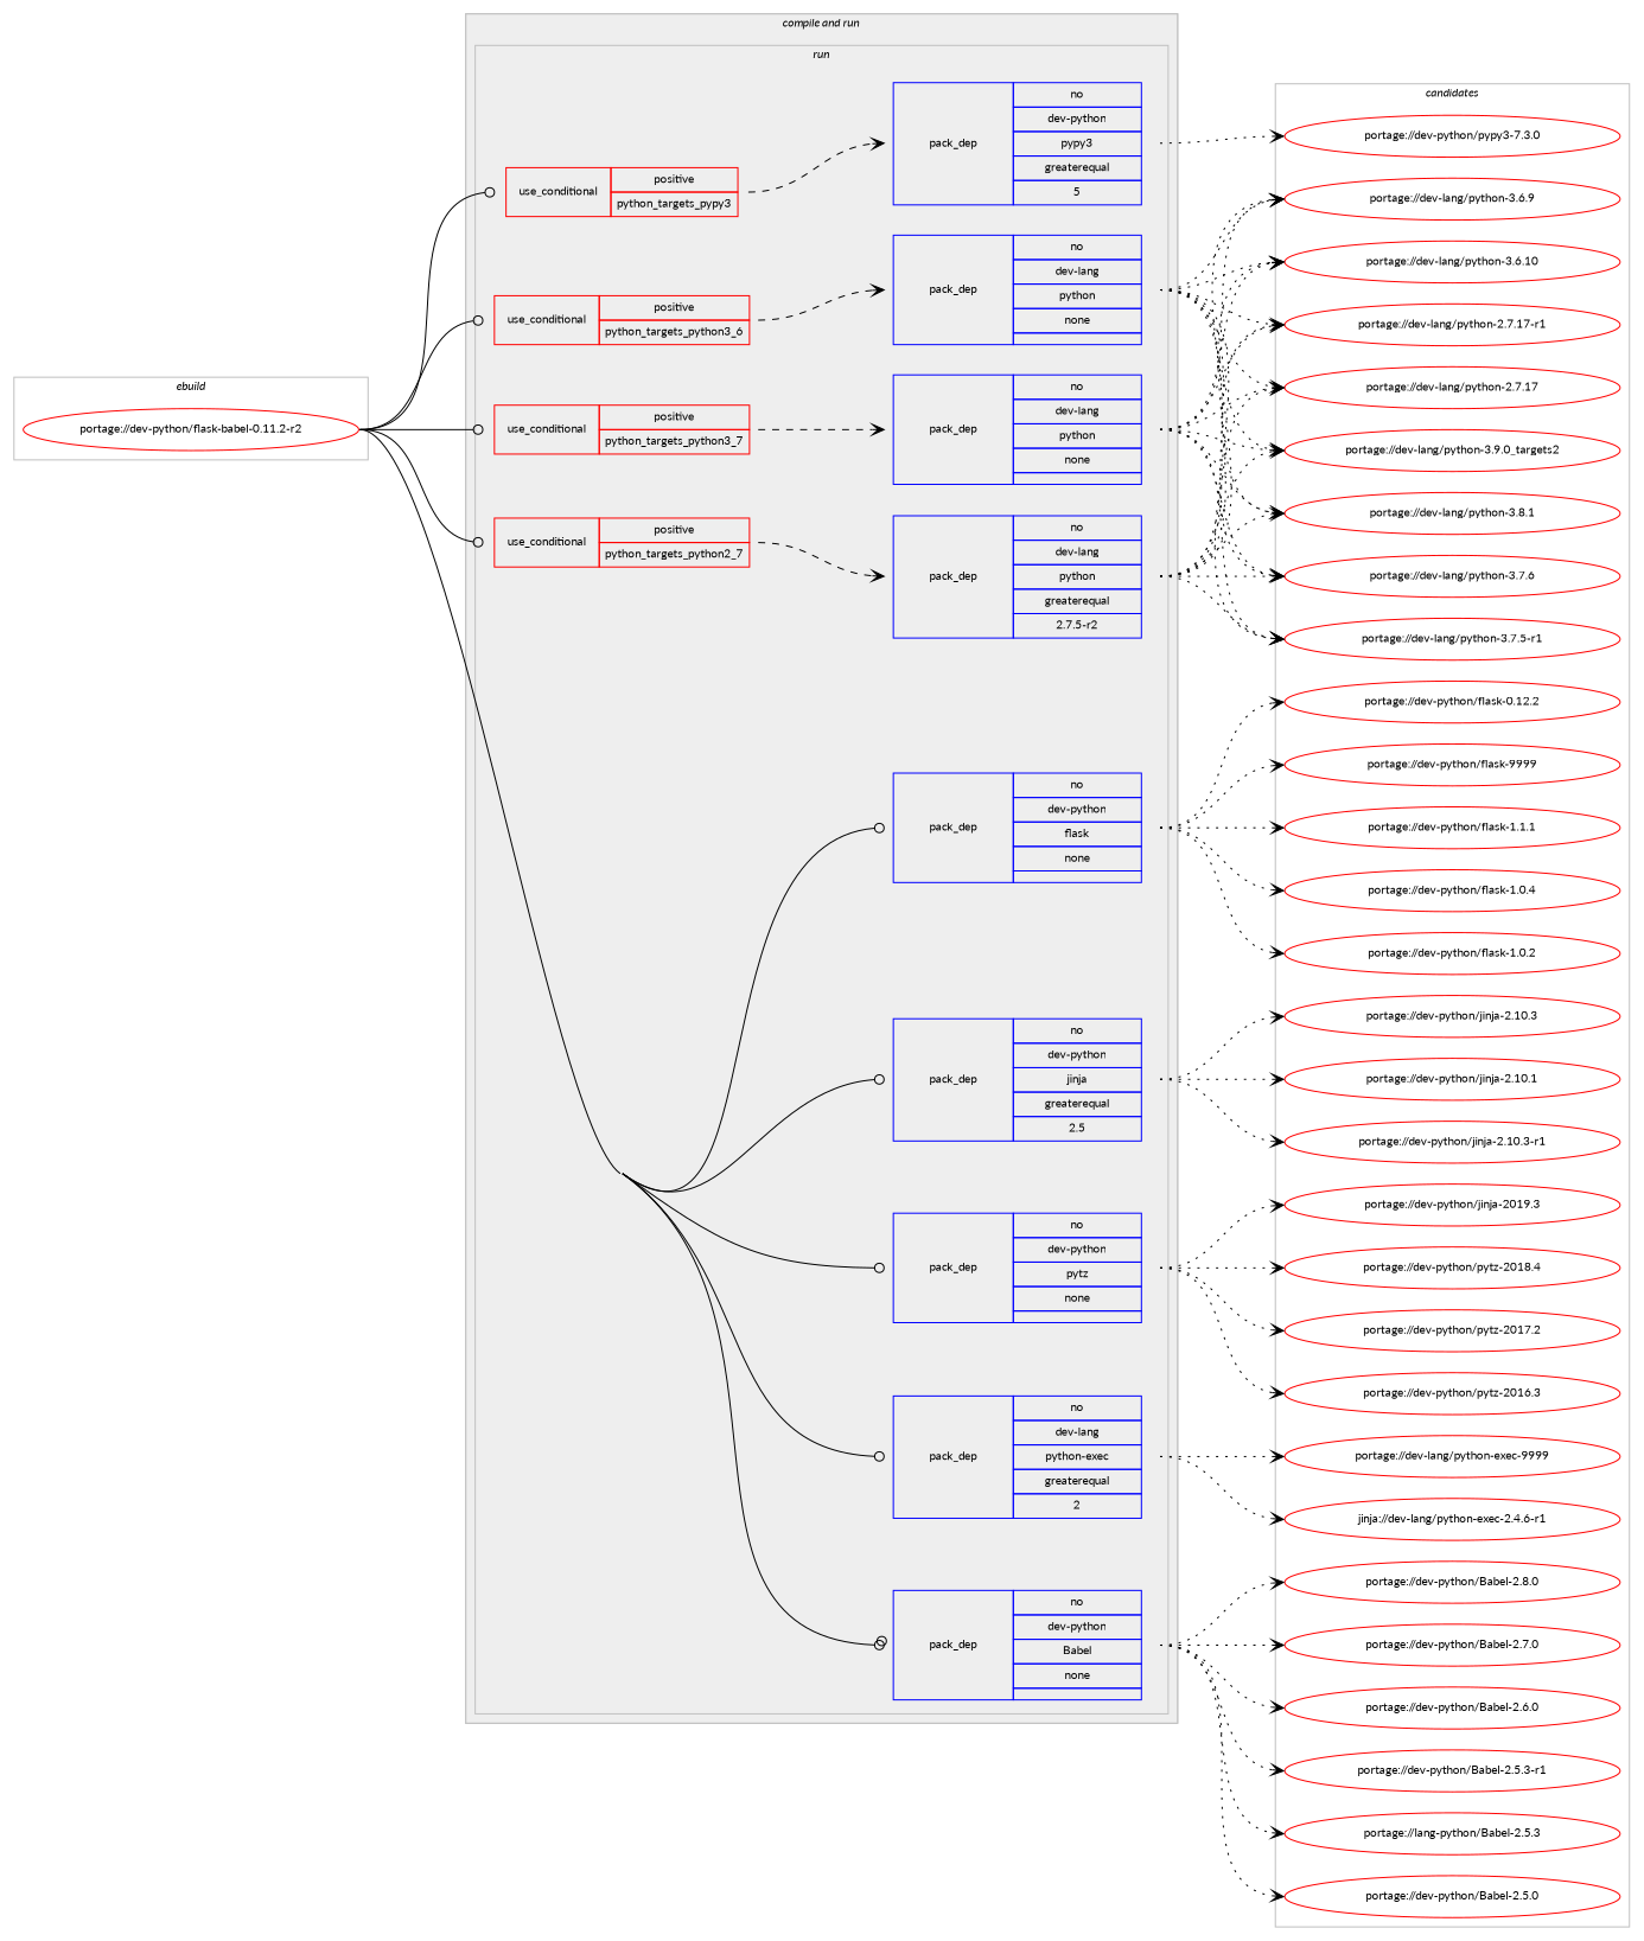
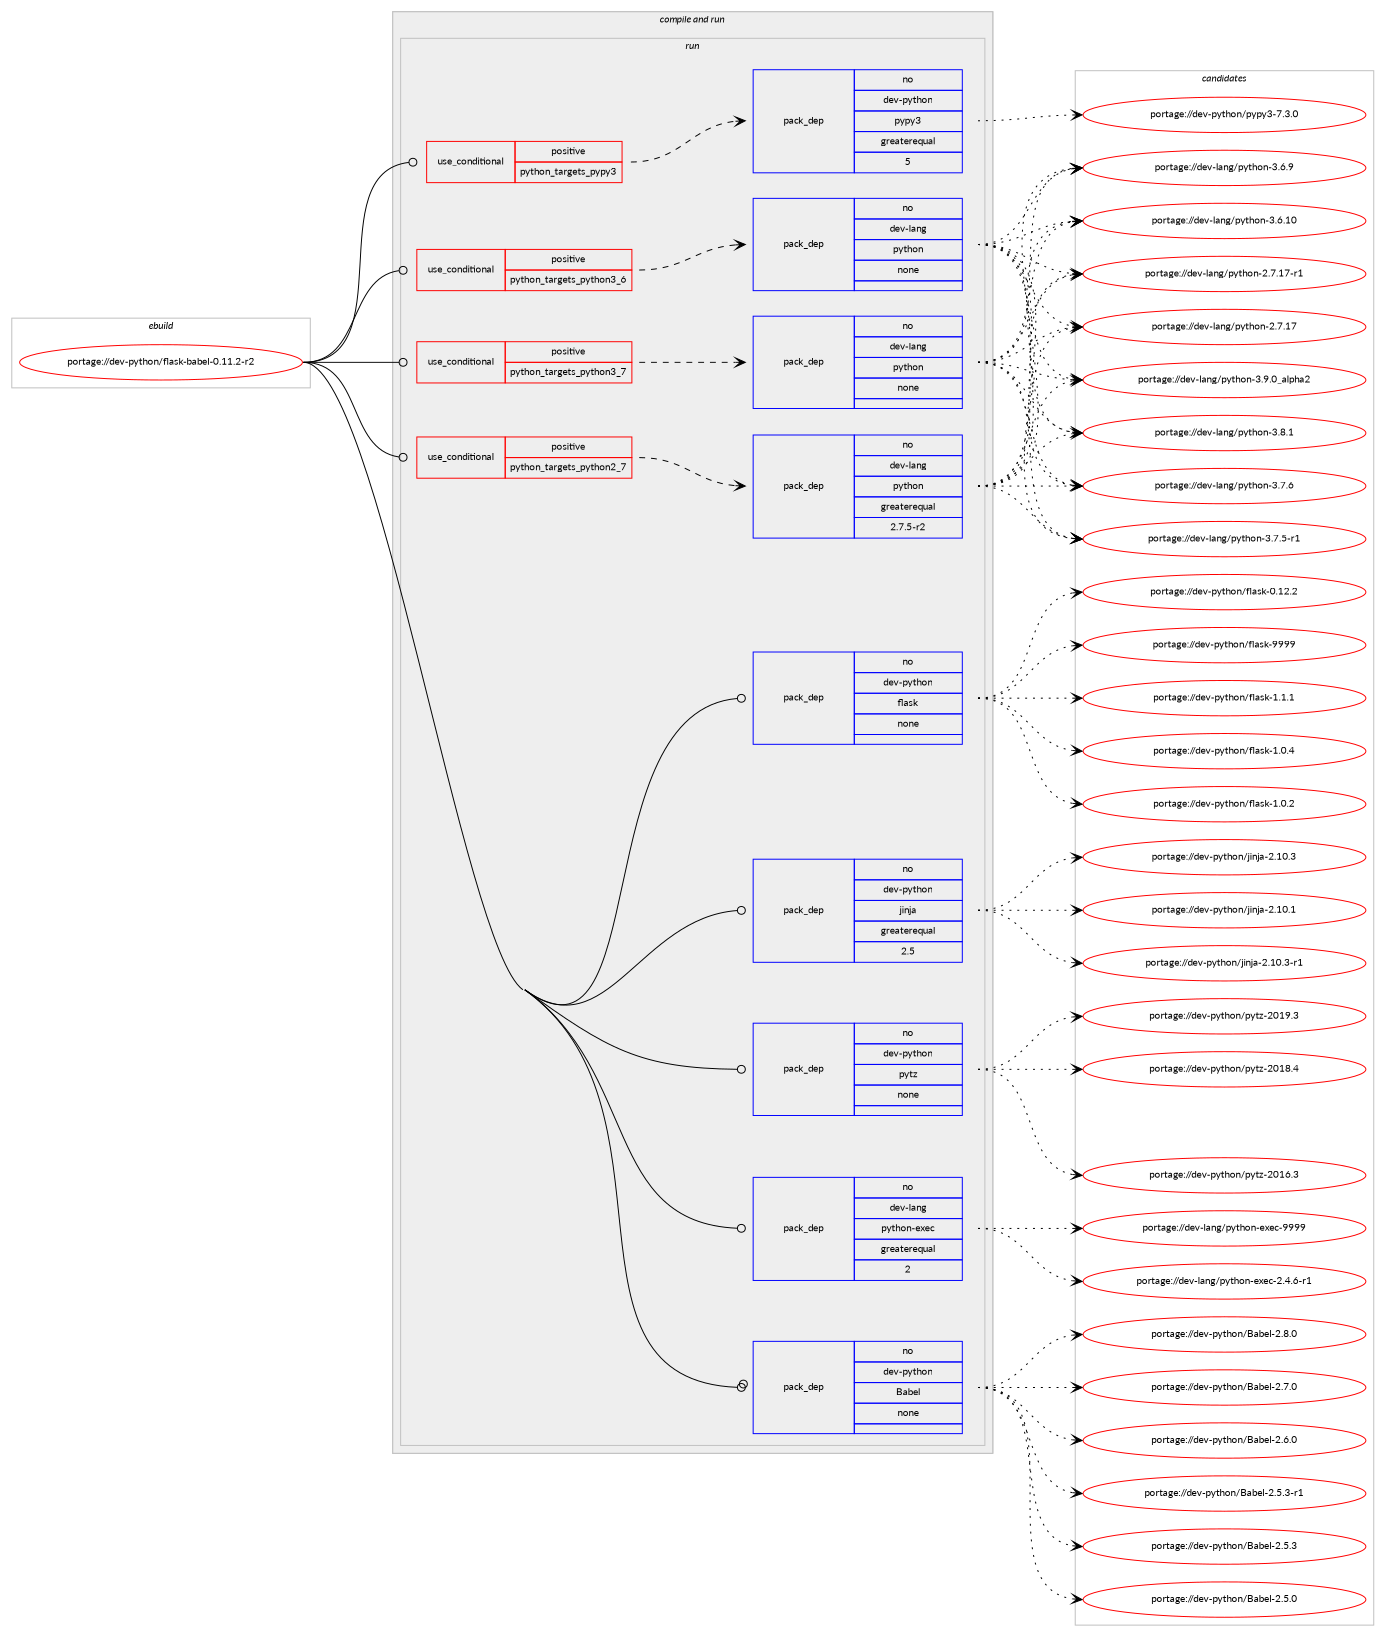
  digraph {
    compound=true
    concentrate=true
    fontname=Lato
    fontsize=10
    newrank=true
    rankdir=LR
    ranksep=1.5
    node [color=red fontname=Lato fontsize=10]
    edge [arrowhead=vee fontname=Lato headport=w style=dotted tailport=e weight=100]
    n1 [label="portage://dev-python/flask-babel-0.11.2-r2" width=4]
    n2 [color=blue label=<<TABLE BORDER="0" CELLBORDER="1" CELLSPACING="0" CELLPADDING="4" WIDTH="220"><TR><TD ROWSPAN="6" CELLPADDING="30">pack_dep</TD></TR><TR><TD WIDTH="110">no</TD></TR><TR><TD>dev-python</TD></TR><TR><TD>pypy3</TD></TR><TR><TD>greaterequal</TD></TR><TR><TD>5</TD></TR></TABLE>> shape=none]
    n3 [label=<<TABLE BORDER="0" CELLBORDER="1" CELLSPACING="0" CELLPADDING="4"><TR><TD ROWSPAN="3" CELLPADDING="10">use_conditional</TD></TR><TR><TD>positive</TD></TR><TR><TD>python_targets_pypy3</TD></TR></TABLE>> shape=none]
    n4 [color=blue label=<<TABLE BORDER="0" CELLBORDER="1" CELLSPACING="0" CELLPADDING="4" WIDTH="220"><TR><TD ROWSPAN="6" CELLPADDING="30">pack_dep</TD></TR><TR><TD WIDTH="110">no</TD></TR><TR><TD>dev-lang</TD></TR><TR><TD>python</TD></TR><TR><TD>greaterequal</TD></TR><TR><TD>2.7.5-r2</TD></TR></TABLE>> shape=none]
    n5 [label=<<TABLE BORDER="0" CELLBORDER="1" CELLSPACING="0" CELLPADDING="4"><TR><TD ROWSPAN="3" CELLPADDING="10">use_conditional</TD></TR><TR><TD>positive</TD></TR><TR><TD>python_targets_python2_7</TD></TR></TABLE>> shape=none]
    n6 [color=blue label=<<TABLE BORDER="0" CELLBORDER="1" CELLSPACING="0" CELLPADDING="4" WIDTH="220"><TR><TD ROWSPAN="6" CELLPADDING="30">pack_dep</TD></TR><TR><TD WIDTH="110">no</TD></TR><TR><TD>dev-lang</TD></TR><TR><TD>python</TD></TR><TR><TD>none</TD></TR><TR><TD></TD></TR></TABLE>> shape=none]
    n7 [label=<<TABLE BORDER="0" CELLBORDER="1" CELLSPACING="0" CELLPADDING="4"><TR><TD ROWSPAN="3" CELLPADDING="10">use_conditional</TD></TR><TR><TD>positive</TD></TR><TR><TD>python_targets_python3_6</TD></TR></TABLE>> shape=none]
    n8 [color=blue label=<<TABLE BORDER="0" CELLBORDER="1" CELLSPACING="0" CELLPADDING="4" WIDTH="220"><TR><TD ROWSPAN="6" CELLPADDING="30">pack_dep</TD></TR><TR><TD WIDTH="110">no</TD></TR><TR><TD>dev-lang</TD></TR><TR><TD>python</TD></TR><TR><TD>none</TD></TR><TR><TD></TD></TR></TABLE>> shape=none]
    n9 [label=<<TABLE BORDER="0" CELLBORDER="1" CELLSPACING="0" CELLPADDING="4"><TR><TD ROWSPAN="3" CELLPADDING="10">use_conditional</TD></TR><TR><TD>positive</TD></TR><TR><TD>python_targets_python3_7</TD></TR></TABLE>> shape=none]
    n10 [color=blue label=<<TABLE BORDER="0" CELLBORDER="1" CELLSPACING="0" CELLPADDING="4" WIDTH="220"><TR><TD ROWSPAN="6" CELLPADDING="30">pack_dep</TD></TR><TR><TD WIDTH="110">no</TD></TR><TR><TD>dev-lang</TD></TR><TR><TD>python-exec</TD></TR><TR><TD>greaterequal</TD></TR><TR><TD>2</TD></TR></TABLE>> shape=none]
    n11 [color=blue label=<<TABLE BORDER="0" CELLBORDER="1" CELLSPACING="0" CELLPADDING="4" WIDTH="220"><TR><TD ROWSPAN="6" CELLPADDING="30">pack_dep</TD></TR><TR><TD WIDTH="110">no</TD></TR><TR><TD>dev-python</TD></TR><TR><TD>Babel</TD></TR><TR><TD>none</TD></TR><TR><TD></TD></TR></TABLE>> shape=none]
    n12 [color=blue label=<<TABLE BORDER="0" CELLBORDER="1" CELLSPACING="0" CELLPADDING="4" WIDTH="220"><TR><TD ROWSPAN="6" CELLPADDING="30">pack_dep</TD></TR><TR><TD WIDTH="110">no</TD></TR><TR><TD>dev-python</TD></TR><TR><TD>flask</TD></TR><TR><TD>none</TD></TR><TR><TD></TD></TR></TABLE>> shape=none]
    n13 [color=blue label=<<TABLE BORDER="0" CELLBORDER="1" CELLSPACING="0" CELLPADDING="4" WIDTH="220"><TR><TD ROWSPAN="6" CELLPADDING="30">pack_dep</TD></TR><TR><TD WIDTH="110">no</TD></TR><TR><TD>dev-python</TD></TR><TR><TD>jinja</TD></TR><TR><TD>greaterequal</TD></TR><TR><TD>2.5</TD></TR></TABLE>> shape=none]
    n14 [color=blue label=<<TABLE BORDER="0" CELLBORDER="1" CELLSPACING="0" CELLPADDING="4" WIDTH="220"><TR><TD ROWSPAN="6" CELLPADDING="30">pack_dep</TD></TR><TR><TD WIDTH="110">no</TD></TR><TR><TD>dev-python</TD></TR><TR><TD>pytz</TD></TR><TR><TD>none</TD></TR><TR><TD></TD></TR></TABLE>> shape=none]
    n15 [label="portage://dev-python/pypy3-7.3.0" width=4]
-   n16 [label="portage://dev-lang/python-3.9.0_targets2" width=4]
+   n16 [label="portage://dev-lang/python-3.9.0_alpha2" width=4]
    n17 [label="portage://dev-lang/python-3.8.1" width=4]
    n18 [label="portage://dev-lang/python-3.7.6" width=4]
    n19 [label="portage://dev-lang/python-3.7.5-r1" width=4]
    n20 [label="portage://dev-lang/python-3.6.9" width=4]
    n21 [label="portage://dev-lang/python-3.6.10" width=4]
    n22 [label="portage://dev-lang/python-2.7.17-r1" width=4]
    n23 [label="portage://dev-lang/python-2.7.17" width=4]
    n24 [label="portage://dev-lang/python-exec-9999" width=4]
-   n25 [label="jinja://dev-lang/python-exec-2.4.6-r1" width=4]
+   n25 [label="portage://dev-lang/python-exec-2.4.6-r1" width=4]
    n26 [label="portage://dev-python/Babel-2.8.0" width=4]
    n27 [label="portage://dev-python/Babel-2.7.0" width=4]
    n28 [label="portage://dev-python/Babel-2.6.0" width=4]
    n29 [label="portage://dev-python/Babel-2.5.3-r1" width=4]
-   n30 [label="portage://lang-python/Babel-2.5.3" width=4]
+   n30 [label="portage://dev-python/Babel-2.5.3" width=4]
    n31 [label="portage://dev-python/Babel-2.5.0" width=4]
    n32 [label="portage://dev-python/flask-9999" width=4]
    n33 [label="portage://dev-python/flask-1.1.1" width=4]
    n34 [label="portage://dev-python/flask-1.0.4" width=4]
    n35 [label="portage://dev-python/flask-1.0.2" width=4]
    n36 [label="portage://dev-python/flask-0.12.2" width=4]
    n37 [label="portage://dev-python/jinja-2.10.3-r1" width=4]
    n38 [label="portage://dev-python/jinja-2.10.3" width=4]
    n39 [label="portage://dev-python/jinja-2.10.1" width=4]
-   n40 [label="portage://dev-python/jinja-2019.3" width=4]
+   n40 [label="portage://dev-python/pytz-2019.3" width=4]
    n41 [label="portage://dev-python/pytz-2018.4" width=4]
-   n42 [label="portage://dev-python/pytz-2017.2" width=4]
    n43 [label="portage://dev-python/pytz-2016.3" width=4]
    subgraph cluster_1 {
      color=gray
      label=<<i>ebuild</i>>
      n1
    }
    subgraph cluster_2 {
      color=gray
      label=<<i>dependencies</i>>
      subgraph cluster_3 {
        color=gray
        fillcolor="#eeeeee"
        label=<<i>compile</i>>
        style=filled
      }
      subgraph cluster_4 {
        color=gray
        fillcolor="#eeeeee"
        label=<<i>compile and run</i>>
        style=filled
      }
      subgraph cluster_5 {
        color=gray
        fillcolor="#eeeeee"
        label=<<i>run</i>>
        style=filled
        subgraph sub_6 {
          color=gray
          fillcolor="#eeeeee"
          label=<<i>run</i>>
          style=filled
          n3
          subgraph sub_7 {
            color=gray
            fillcolor="#eeeeee"
            label=<<i>run</i>>
            style=filled
            n2
          }
        }
        subgraph sub_8 {
          color=gray
          fillcolor="#eeeeee"
          label=<<i>run</i>>
          style=filled
          n5
          subgraph sub_9 {
            color=gray
            fillcolor="#eeeeee"
            label=<<i>run</i>>
            style=filled
            n4
          }
        }
        subgraph sub_10 {
          color=gray
          fillcolor="#eeeeee"
          label=<<i>run</i>>
          style=filled
          n7
          subgraph sub_11 {
            color=gray
            fillcolor="#eeeeee"
            label=<<i>run</i>>
            style=filled
            n6
          }
        }
        subgraph sub_12 {
          color=gray
          fillcolor="#eeeeee"
          label=<<i>run</i>>
          style=filled
          n9
          subgraph sub_13 {
            color=gray
            fillcolor="#eeeeee"
            label=<<i>run</i>>
            style=filled
            n8
          }
        }
        subgraph sub_14 {
          color=gray
          fillcolor="#eeeeee"
          label=<<i>run</i>>
          style=filled
          n10
        }
        subgraph sub_15 {
          color=gray
          fillcolor="#eeeeee"
          label=<<i>run</i>>
          style=filled
          n11
        }
        subgraph sub_16 {
          color=gray
          fillcolor="#eeeeee"
          label=<<i>run</i>>
          style=filled
          n12
        }
        subgraph sub_17 {
          color=gray
          fillcolor="#eeeeee"
          label=<<i>run</i>>
          style=filled
          n13
        }
        subgraph sub_18 {
          color=gray
          fillcolor="#eeeeee"
          label=<<i>run</i>>
          style=filled
          n14
        }
      }
    }
    subgraph cluster_19 {
      color=gray
      label=<<i>candidates</i>>
      rank=same
      subgraph sub_20 {
        color=black
        label=<<i>candidates</i>>
        nodesep=1
        rank=same
        n15
      }
      subgraph sub_21 {
        color=black
        label=<<i>candidates</i>>
        nodesep=1
        rank=same
        n16
        n17
        n18
        n19
        n20
        n21
        n22
        n23
      }
      subgraph sub_22 {
        color=black
        label=<<i>candidates</i>>
        nodesep=1
        rank=same
        n16
        n17
        n18
        n19
        n20
        n21
        n22
        n23
      }
      subgraph sub_23 {
        color=black
        label=<<i>candidates</i>>
        nodesep=1
        rank=same
        n16
        n17
        n18
        n19
        n20
        n21
        n22
        n23
      }
      subgraph sub_24 {
        color=black
        label=<<i>candidates</i>>
        nodesep=1
        rank=same
        n24
        n25
      }
      subgraph sub_25 {
        color=black
        label=<<i>candidates</i>>
        nodesep=1
        rank=same
        n26
        n27
        n28
        n29
        n30
        n31
      }
      subgraph sub_26 {
        color=black
        label=<<i>candidates</i>>
        nodesep=1
        rank=same
        n32
        n33
        n34
        n35
        n36
      }
      subgraph sub_27 {
        color=black
        label=<<i>candidates</i>>
        nodesep=1
        rank=same
        n37
        n38
        n39
      }
      subgraph sub_28 {
        color=black
        label=<<i>candidates</i>>
        nodesep=1
        rank=same
        n40
        n41
-       n42
        n43
      }
    }
    n1 -> n3 [arrowhead=odot style=solid weight=20]
    n1 -> n5 [arrowhead=odot style=solid weight=20]
    n1 -> n7 [arrowhead=odot style=solid weight=20]
    n1 -> n9 [arrowhead=odot style=solid weight=20]
    n1 -> n10 [arrowhead=odot style=solid weight=20]
    n1 -> n11 [arrowhead=odot style=solid weight=20]
    n1 -> n12 [arrowhead=odot style=solid weight=20]
    n1 -> n13 [arrowhead=odot style=solid weight=20]
    n1 -> n14 [arrowhead=odot style=solid weight=20]
    n2 -> n15
    n3 -> n2 [style=dashed weight=20]
    n4 -> n16
    n4 -> n17
    n4 -> n18
    n4 -> n19
    n4 -> n20
    n4 -> n21
    n4 -> n22
    n4 -> n23
    n5 -> n4 [style=dashed weight=20]
    n6 -> n16
    n6 -> n17
    n6 -> n18
    n6 -> n19
    n6 -> n20
    n6 -> n21
    n6 -> n22
    n6 -> n23
    n7 -> n6 [style=dashed weight=20]
    n8 -> n16
    n8 -> n17
    n8 -> n18
    n8 -> n19
    n8 -> n20
    n8 -> n21
    n8 -> n22
    n8 -> n23
    n9 -> n8 [style=dashed weight=20]
    n10 -> n24
    n10 -> n25
    n11 -> n26
    n11 -> n27
    n11 -> n28
    n11 -> n29
    n11 -> n30
    n11 -> n31
    n12 -> n32
    n12 -> n33
    n12 -> n34
    n12 -> n35
    n12 -> n36
    n13 -> n37
    n13 -> n38
    n13 -> n39
    n14 -> n40
    n14 -> n41
-   n14 -> n42
    n14 -> n43
  }
